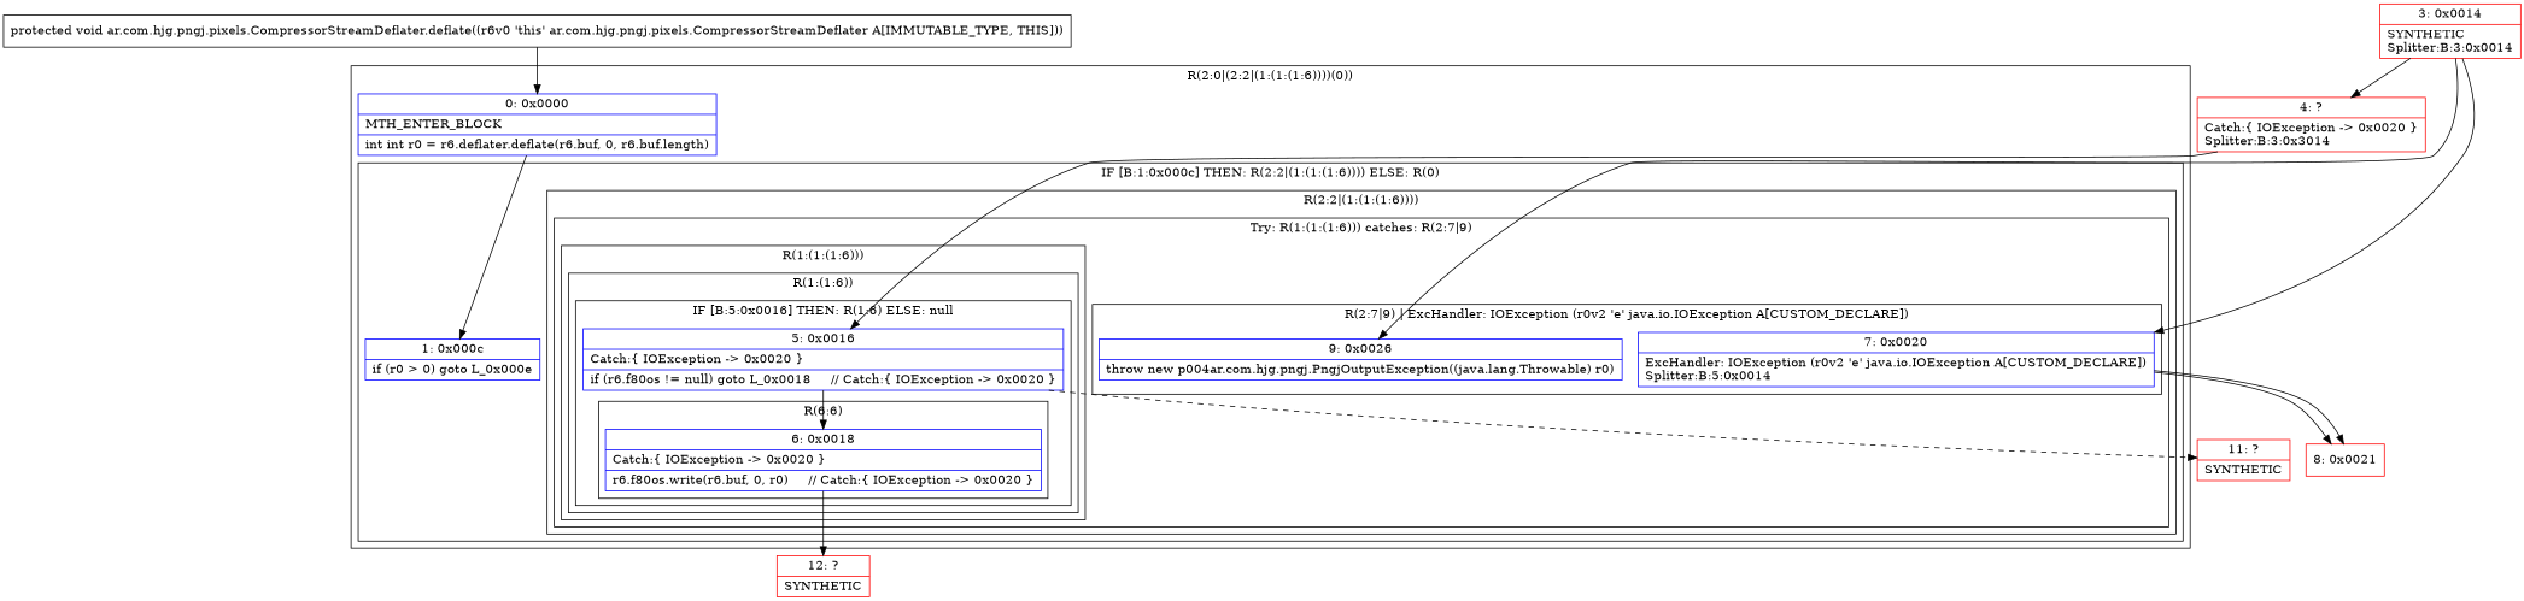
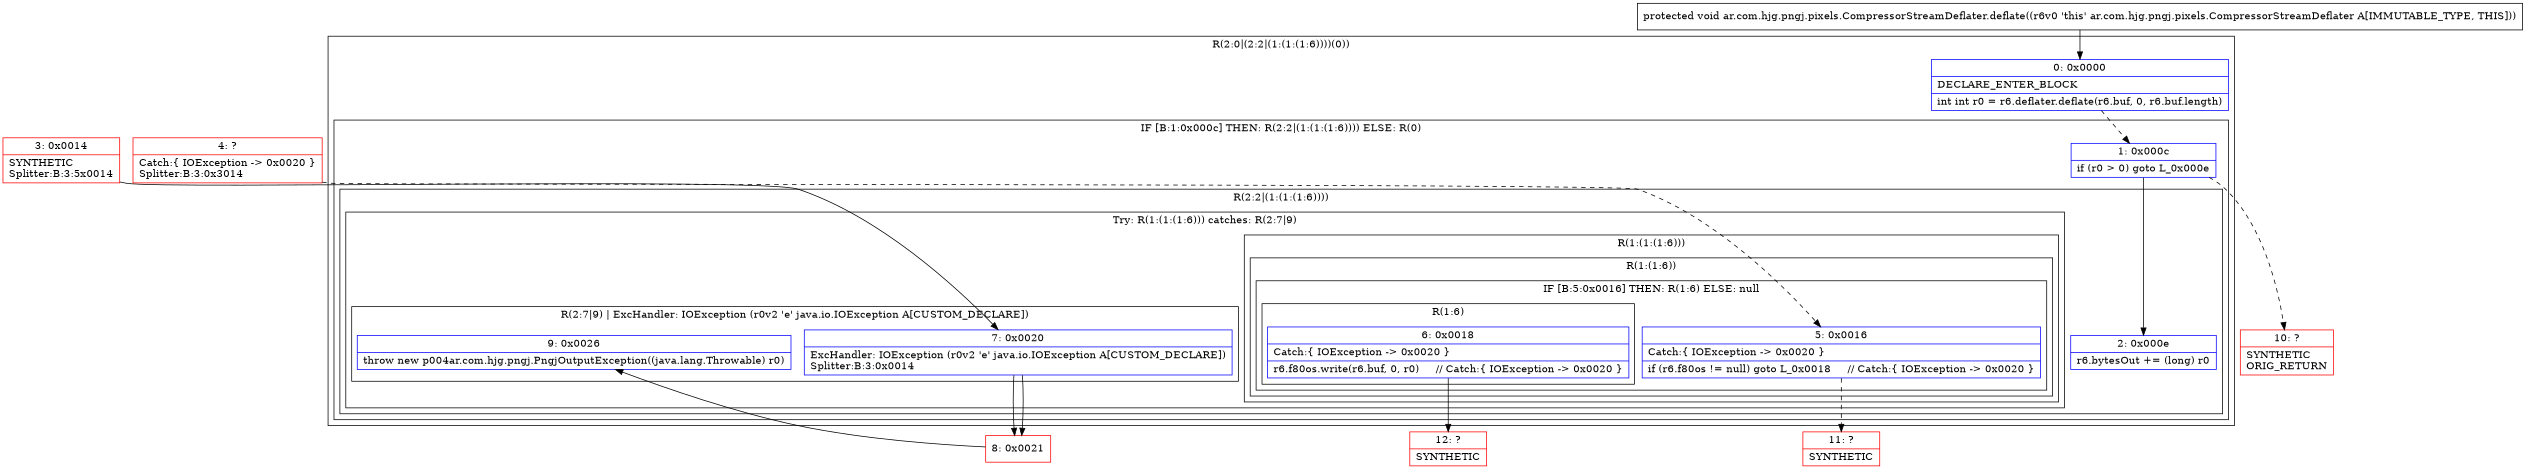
  digraph {
    node [color=blue shape=record]
    n1 [label="{6\:\ 0x0018|Catch:\{ IOException \-\> 0x0020 \}\l|r6.f80os.write(r6.buf, 0, r0)     \/\/ Catch:\{ IOException \-\> 0x0020 \}\l}"]
    n2 [label="{5\:\ 0x0016|Catch:\{ IOException \-\> 0x0020 \}\l|if (r6.f80os != null) goto L_0x0018     \/\/ Catch:\{ IOException \-\> 0x0020 \}\l}"]
-   n3 [label="{7\:\ 0x0020|ExcHandler: IOException (r0v2 'e' java.io.IOException A[CUSTOM_DECLARE])\lSplitter:B:5:0x0014\l}"]
+   n3 [label="{7\:\ 0x0020|ExcHandler: IOException (r0v2 'e' java.io.IOException A[CUSTOM_DECLARE])\lSplitter:B:3:0x0014\l}"]
    n4 [label="{9\:\ 0x0026|throw new p004ar.com.hjg.pngj.PngjOutputException((java.lang.Throwable) r0)\l}"]
+   n5 [label="{2\:\ 0x000e|r6.bytesOut += (long) r0\l}"]
    n6 [label="{1\:\ 0x000c|if (r0 \> 0) goto L_0x000e\l}"]
-   n7 [label="{0\:\ 0x0000|MTH_ENTER_BLOCK\l|int int r0 = r6.deflater.deflate(r6.buf, 0, r6.buf.length)\l}"]
+   n7 [label="{0\:\ 0x0000|DECLARE_ENTER_BLOCK\l|int int r0 = r6.deflater.deflate(r6.buf, 0, r6.buf.length)\l}"]
    n8 [color=red label="{12\:\ ?|SYNTHETIC\l}"]
    n9 [color=red label="{11\:\ ?|SYNTHETIC\l}"]
    n10 [color=red label="{8\:\ 0x0021}"]
-   n12 [color=red label="{3\:\ 0x0014|SYNTHETIC\lSplitter:B:3:0x0014\l}"]
+   n11 [color=red label="{10\:\ ?|SYNTHETIC\lORIG_RETURN\l}"]
+   n12 [color=red label="{3\:\ 0x0014|SYNTHETIC\lSplitter:B:3:5x0014\l}"]
    n13 [color=red label="{4\:\ ?|Catch:\{ IOException \-\> 0x0020 \}\lSplitter:B:3:0x3014\l}"]
    n14 [label="{protected void ar.com.hjg.pngj.pixels.CompressorStreamDeflater.deflate((r6v0 'this' ar.com.hjg.pngj.pixels.CompressorStreamDeflater A[IMMUTABLE_TYPE, THIS])) }" color=""]
    subgraph cluster_1 {
      label="R(2:0|(2:2|(1:(1:(1:6))))(0))"
      n7
      subgraph cluster_2 {
        label="IF [B:1:0x000c] THEN: R(2:2|(1:(1:(1:6)))) ELSE: R(0)"
        n6
        subgraph cluster_3 {
          label="R(2:2|(1:(1:(1:6))))"
+         n5
          subgraph cluster_4 {
            label="Try: R(1:(1:(1:6))) catches: R(2:7|9)"
            subgraph cluster_5 {
              label="R(1:(1:(1:6)))"
              subgraph cluster_6 {
                label="R(1:(1:6))"
                subgraph cluster_7 {
                  label="IF [B:5:0x0016] THEN: R(1:6) ELSE: null"
                  n2
                  subgraph cluster_8 {
-                   label="R(6:6)"
+                   label="R(1:6)"
                    n1
                  }
                }
              }
            }
            subgraph cluster_9 {
              label="R(2:7|9) | ExcHandler: IOException (r0v2 'e' java.io.IOException A[CUSTOM_DECLARE])\l"
              n3
              n4
            }
          }
        }
        subgraph cluster_10 {
          label="R(0)"
        }
      }
    }
    subgraph cluster_11 {
      label="R(2:7|9) | ExcHandler: IOException (r0v2 'e' java.io.IOException A[CUSTOM_DECLARE])\l"
    }
    n1 -> n8
-   n2 -> n1
    n2 -> n9 [style=dashed]
    n3 -> n10
    n3 -> n10
-   n7 -> n6
-   n12 -> n4
+   n6 -> n5
+   n6 -> n11 [style=dashed]
+   n7 -> n6 [style=dashed]
+   n10 -> n4
    n12 -> n3
-   n12 -> n13
-   n13 -> n2
+   n13 -> n2 [style=dashed]
    n14 -> n7
  }
